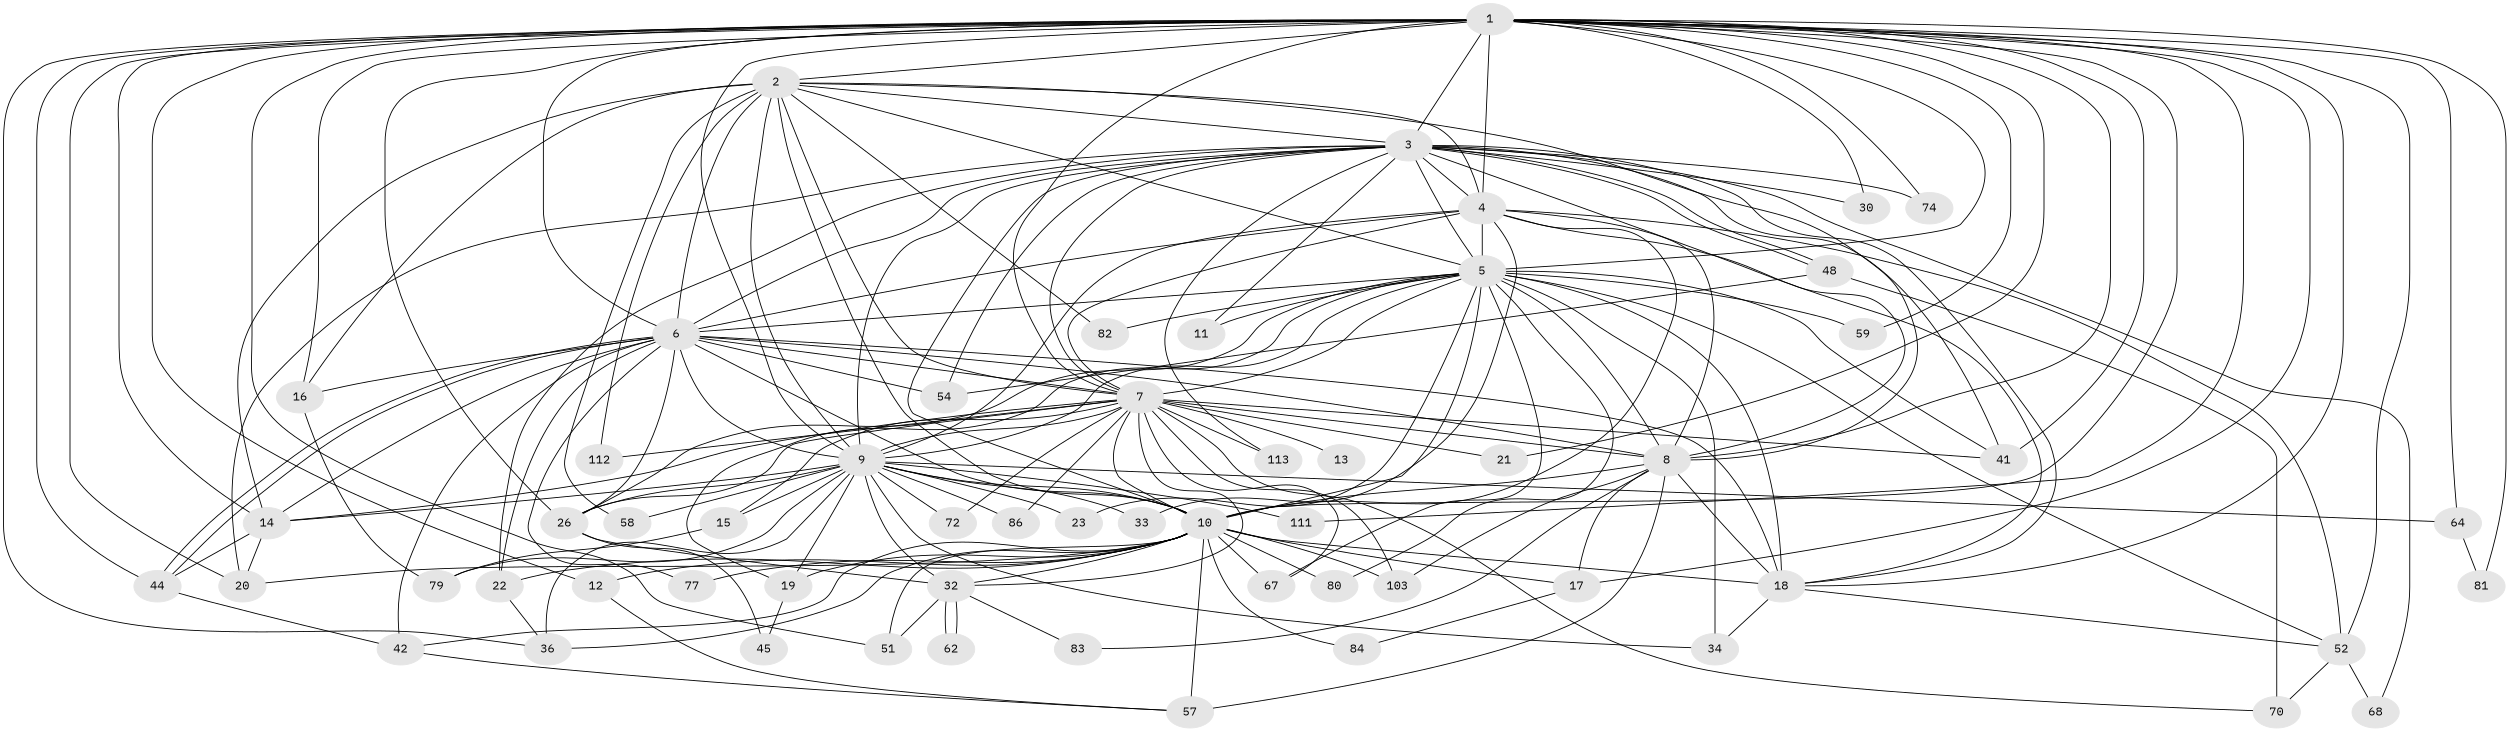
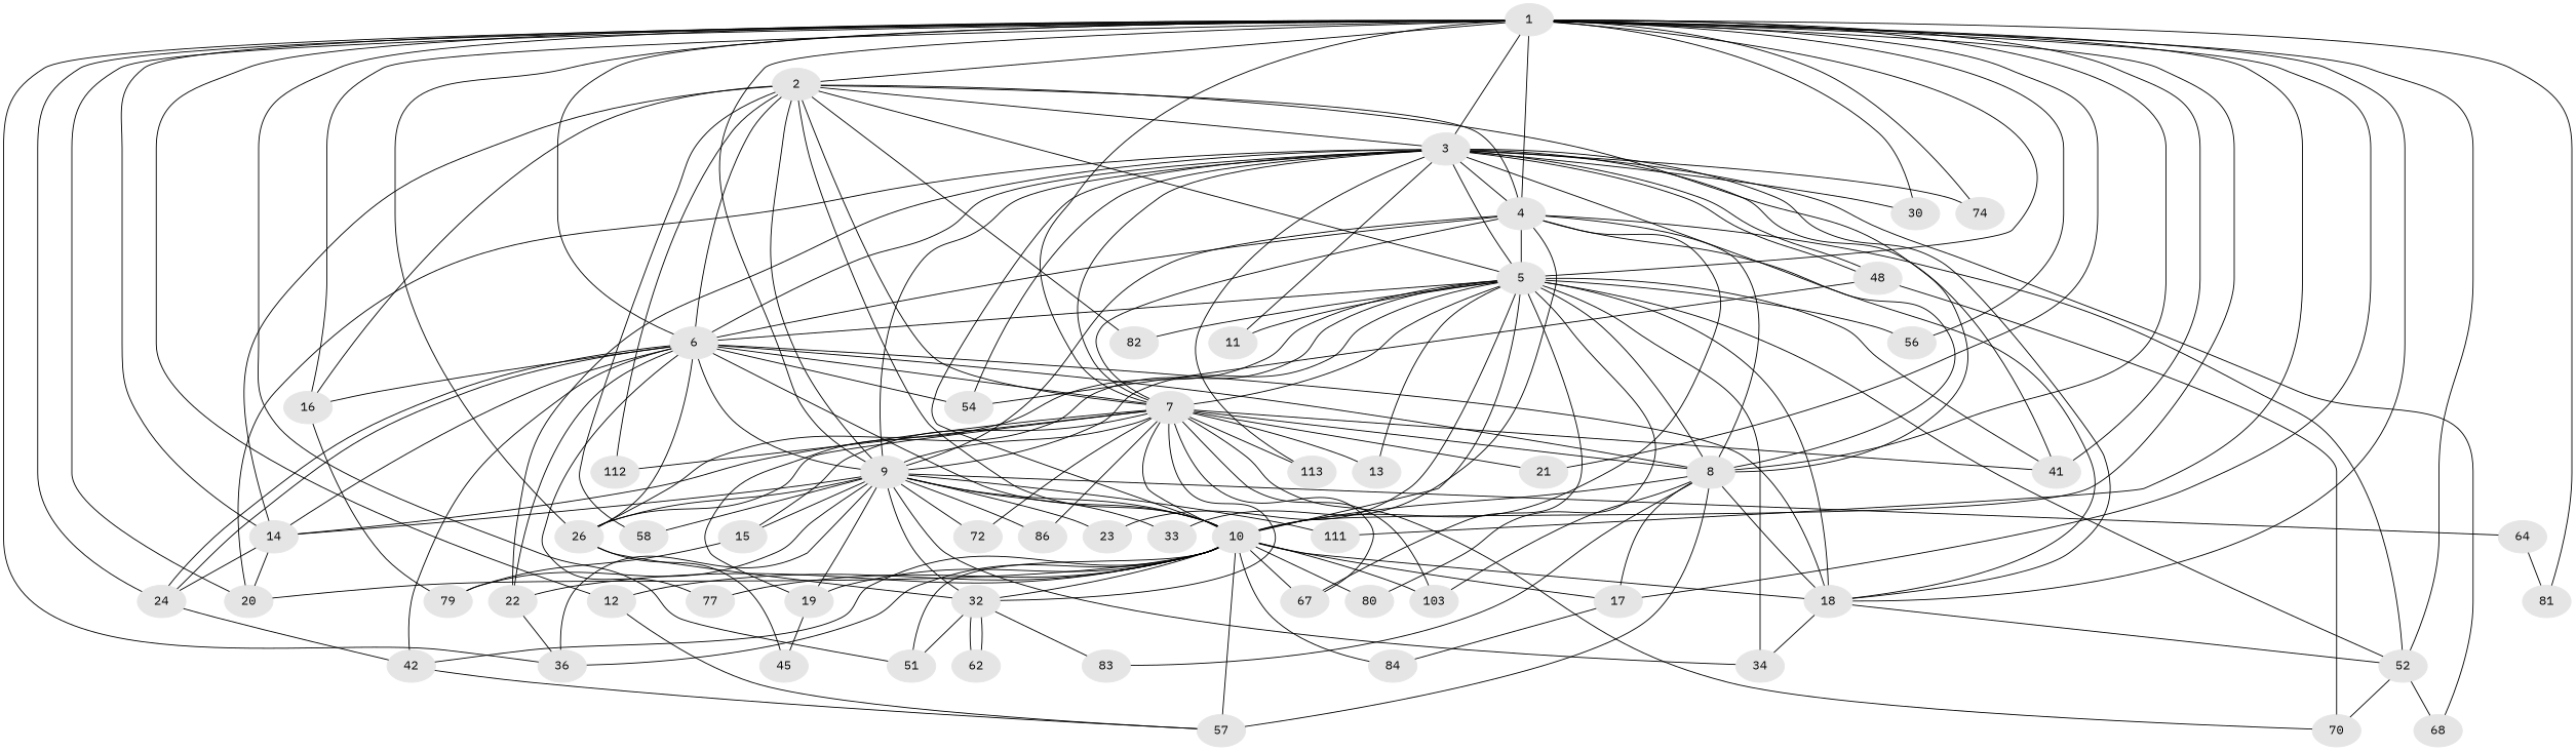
  graph {
    fontname="IBM Plex Mono"
    node [color=gray90 fontname="IBM Plex Mono" style=filled]
    edge [fontname="IBM Plex Mono"]
    1 [super="+27+40"]
    2
    3
    4 [super="+38+90"]
    5 [super="+71+29"]
    6 [super="+87+97+117+99+25+37"]
    7
    8
    9
    10 [super="+75+31"]
    12
    14 [super="+35+95+61"]
    16 [super="+53"]
    17 [super="+50"]
    18 [super="+101+49+43"]
    20
    21
-   24 [super="+88" label=44]
+   24 [super="+88"]
    26 [super="+44+46"]
    30
    36 [super="+105"]
    41 [super="+94"]
    51 [super="+59"]
    52 [super="+91"]
-   56 [label=59]
+   56
    64
    74
    81
    111
    n30 [label=58]
    82
    112
    11
    22
    48 [super="+100"]
    54
    68
    113
    33 [super="+69"]
    19
    13 [super="+85"]
    23
    34 [super="+118"]
    67 [super="+109+110"]
    80
    42 [super="+102+108"]
    77
    15
    32 [super="+47"]
    70
    72
    86
    103
    57 [super="+65+58"]
    83
    79
    84
    45
    62
    1 -- 2
    1 -- 3
    1 -- 4
    1 -- 5 [weight=3]
    1 -- 6 [weight=2]
    1 -- 7
    1 -- 8
    1 -- 9 [weight=2]
    1 -- 10
    1 -- 12
    1 -- 14 [weight=2]
    1 -- 16
    1 -- 17
    1 -- 18
    1 -- 20
    1 -- 21
    1 -- 24
    1 -- 26
    1 -- 30
    1 -- 36
    1 -- 41
    1 -- 51
    1 -- 52
    1 -- 56
-   1 -- 64
    1 -- 74
    1 -- 81
    1 -- 111
    2 -- 3
    2 -- 4
    2 -- 5
    2 -- 6 [weight=3]
    2 -- 7
    2 -- 8
    2 -- 9
    2 -- 10 [weight=2]
    2 -- 14
    2 -- 16
    2 -- n30
    2 -- 82
    2 -- 112
    3 -- 4
    3 -- 5
    3 -- 6
    3 -- 7
    3 -- 8
    3 -- 9
    3 -- 10
    3 -- 18
    3 -- 20
    3 -- 30
    3 -- 41
    3 -- 74
    3 -- 11
    3 -- 22
    3 -- 48
    3 -- 48
    3 -- 54
    3 -- 68
    3 -- 113
    4 -- 5
    4 -- 6
    4 -- 7 [weight=2]
    4 -- 8
    4 -- 9
    4 -- 10
    4 -- 18
    4 -- 52
    4 -- 33
    5 -- 6
    5 -- 7
    5 -- 8
    5 -- 9
    5 -- 10
    5 -- 18 [weight=2]
    5 -- 26
    5 -- 41
    5 -- 52
    5 -- 56
    5 -- 82
    5 -- 11
    5 -- 19
+   5 -- 13
    5 -- 23
    5 -- 34
    5 -- 67
    5 -- 80
    6 -- 7
    6 -- 8
    6 -- 9 [weight=5]
    6 -- 10
    6 -- 14
    6 -- 16
    6 -- 18
    6 -- 24
    6 -- 24
    6 -- 26
    6 -- 22
    6 -- 54
    6 -- 42
    6 -- 77
    7 -- 8
    7 -- 9
    7 -- 10 [weight=2]
    7 -- 14
    7 -- 21
    7 -- 26
    7 -- 41
    7 -- 112
    7 -- 113
    7 -- 13 [weight=2]
    7 -- 67
    7 -- 15
    7 -- 32
    7 -- 70
    7 -- 72
    7 -- 86
    7 -- 103
    8 -- 10
    8 -- 17
    8 -- 18 [weight=2]
    8 -- 103
    8 -- 57 [weight=2]
    8 -- 83
    9 -- 10
    9 -- 14
    9 -- 26
    9 -- 36
    9 -- 64
    9 -- 111
    9 -- n30
    9 -- 33 [weight=2]
    9 -- 19
    9 -- 23
    9 -- 34
    9 -- 15
    9 -- 32
    9 -- 72
    9 -- 86
    9 -- 79
    10 -- 12
    10 -- 17
    10 -- 18
    10 -- 20
    10 -- 36
    10 -- 51
    10 -- 22
    10 -- 19
    10 -- 67 [weight=2]
    10 -- 80
    10 -- 42
    10 -- 77
    10 -- 32
    10 -- 103
    10 -- 57
    10 -- 84
    12 -- 57
    14 -- 20
    14 -- 24 [weight=2]
    16 -- 79
    17 -- 84
    18 -- 52
    18 -- 34
    24 -- 42
    26 -- 32
    26 -- 45
    52 -- 68
    52 -- 70
    64 -- 81
    22 -- 36
    48 -- 54
    48 -- 70
    19 -- 45
    42 -- 57
    15 -- 79
    32 -- 51
    32 -- 83
    32 -- 62
    32 -- 62
  }
